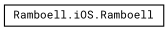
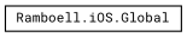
  digraph {
    rankdir=LR
    fontname="Roboto Mono"
-   n1 [color=black fillcolor=white fontname="Roboto Mono" fontsize=10 height=0.2 label="Ramboell.iOS.Ramboell" shape=record style=filled width=0.4]
+   n1 [color=black fillcolor=white fontname="Roboto Mono" fontsize=10 height=0.2 label="Ramboell.iOS.Global" shape=record style=filled width=0.4]
  }
